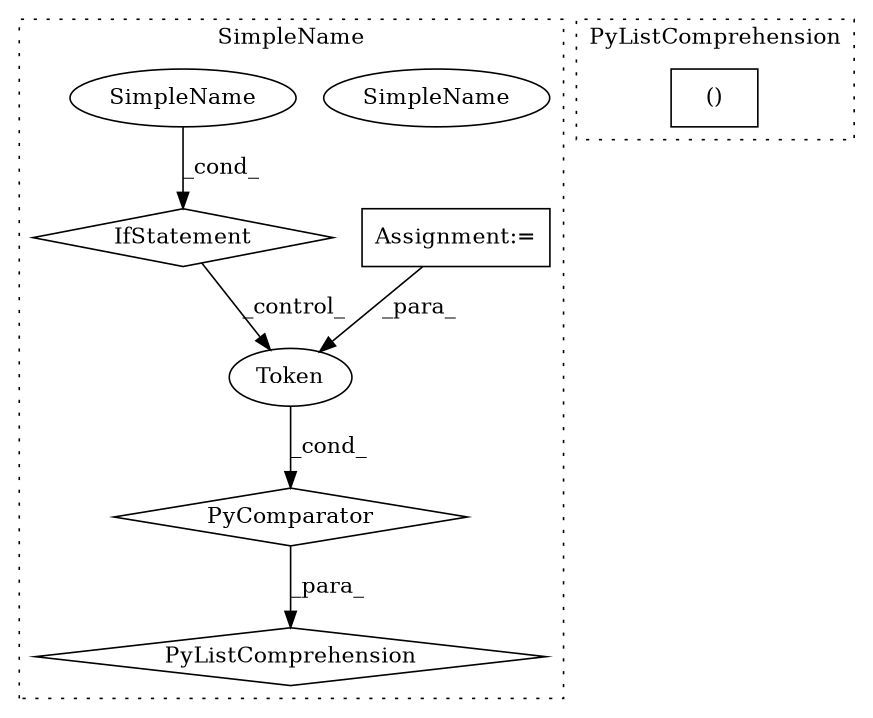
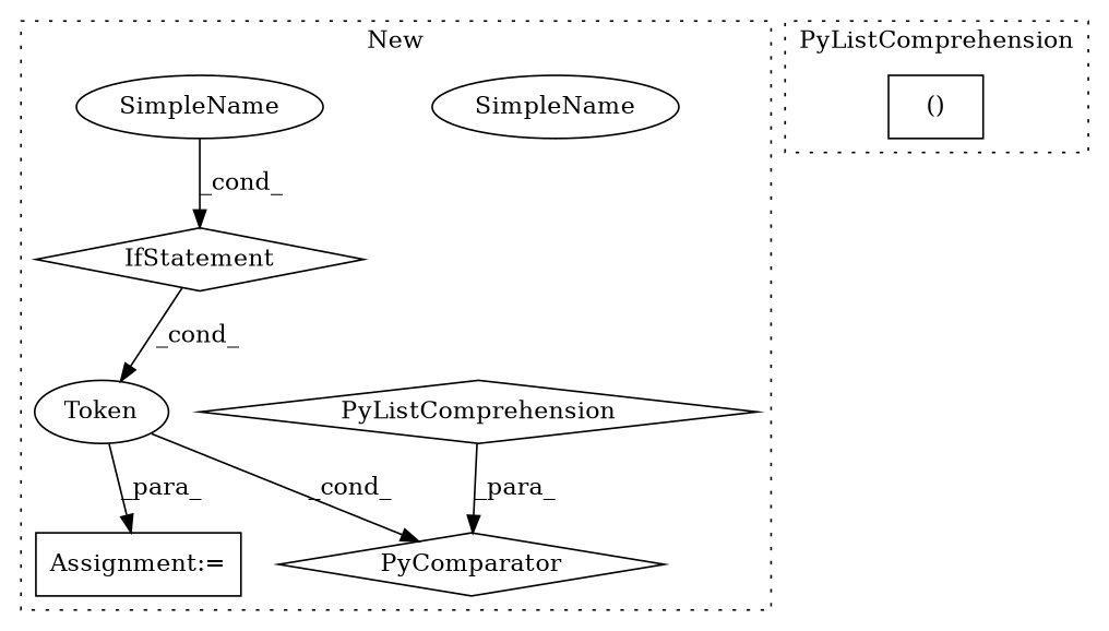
  digraph {
    node [a=42 l=32 s=3407 shape=ellipse]
    n1 [a=32 l="6,1" label=Token s="3338,3345"]
    n2 [a=25 label=IfStatement shape=diamond]
    n3 [l=5 label=SimpleName s=3434]
    n4 [a=113 label=PyComparator shape=diamond]
    n5 [a=109 l=109 label=PyListComprehension s=3338 shape=diamond]
    n6 [a=7 label="Assignment:=" shape=box]
    n7 [l=5 label=SimpleName s=3434]
    n8 [a=106 l=33 label="()" s=3037 shape=box]
    subgraph cluster_1 {
-     label=SimpleName
+     label=New
      style=dotted
      n1
      n2
      n3
      n4
      n5
      n6
      n7
    }
    subgraph cluster_2 {
      label=PyListComprehension
      style=dotted
      n8
    }
    n1 -> n4 [label=_cond_]
-   n2 -> n1 [label=_control_]
-   n4 -> n5 [label=_para_]
-   n6 -> n1 [label=_para_]
+   n2 -> n1 [label=_cond_]
+   n5 -> n4 [label=_para_]
+   n1 -> n6 [label=_para_]
    n7 -> n2 [label=_cond_]
  }
